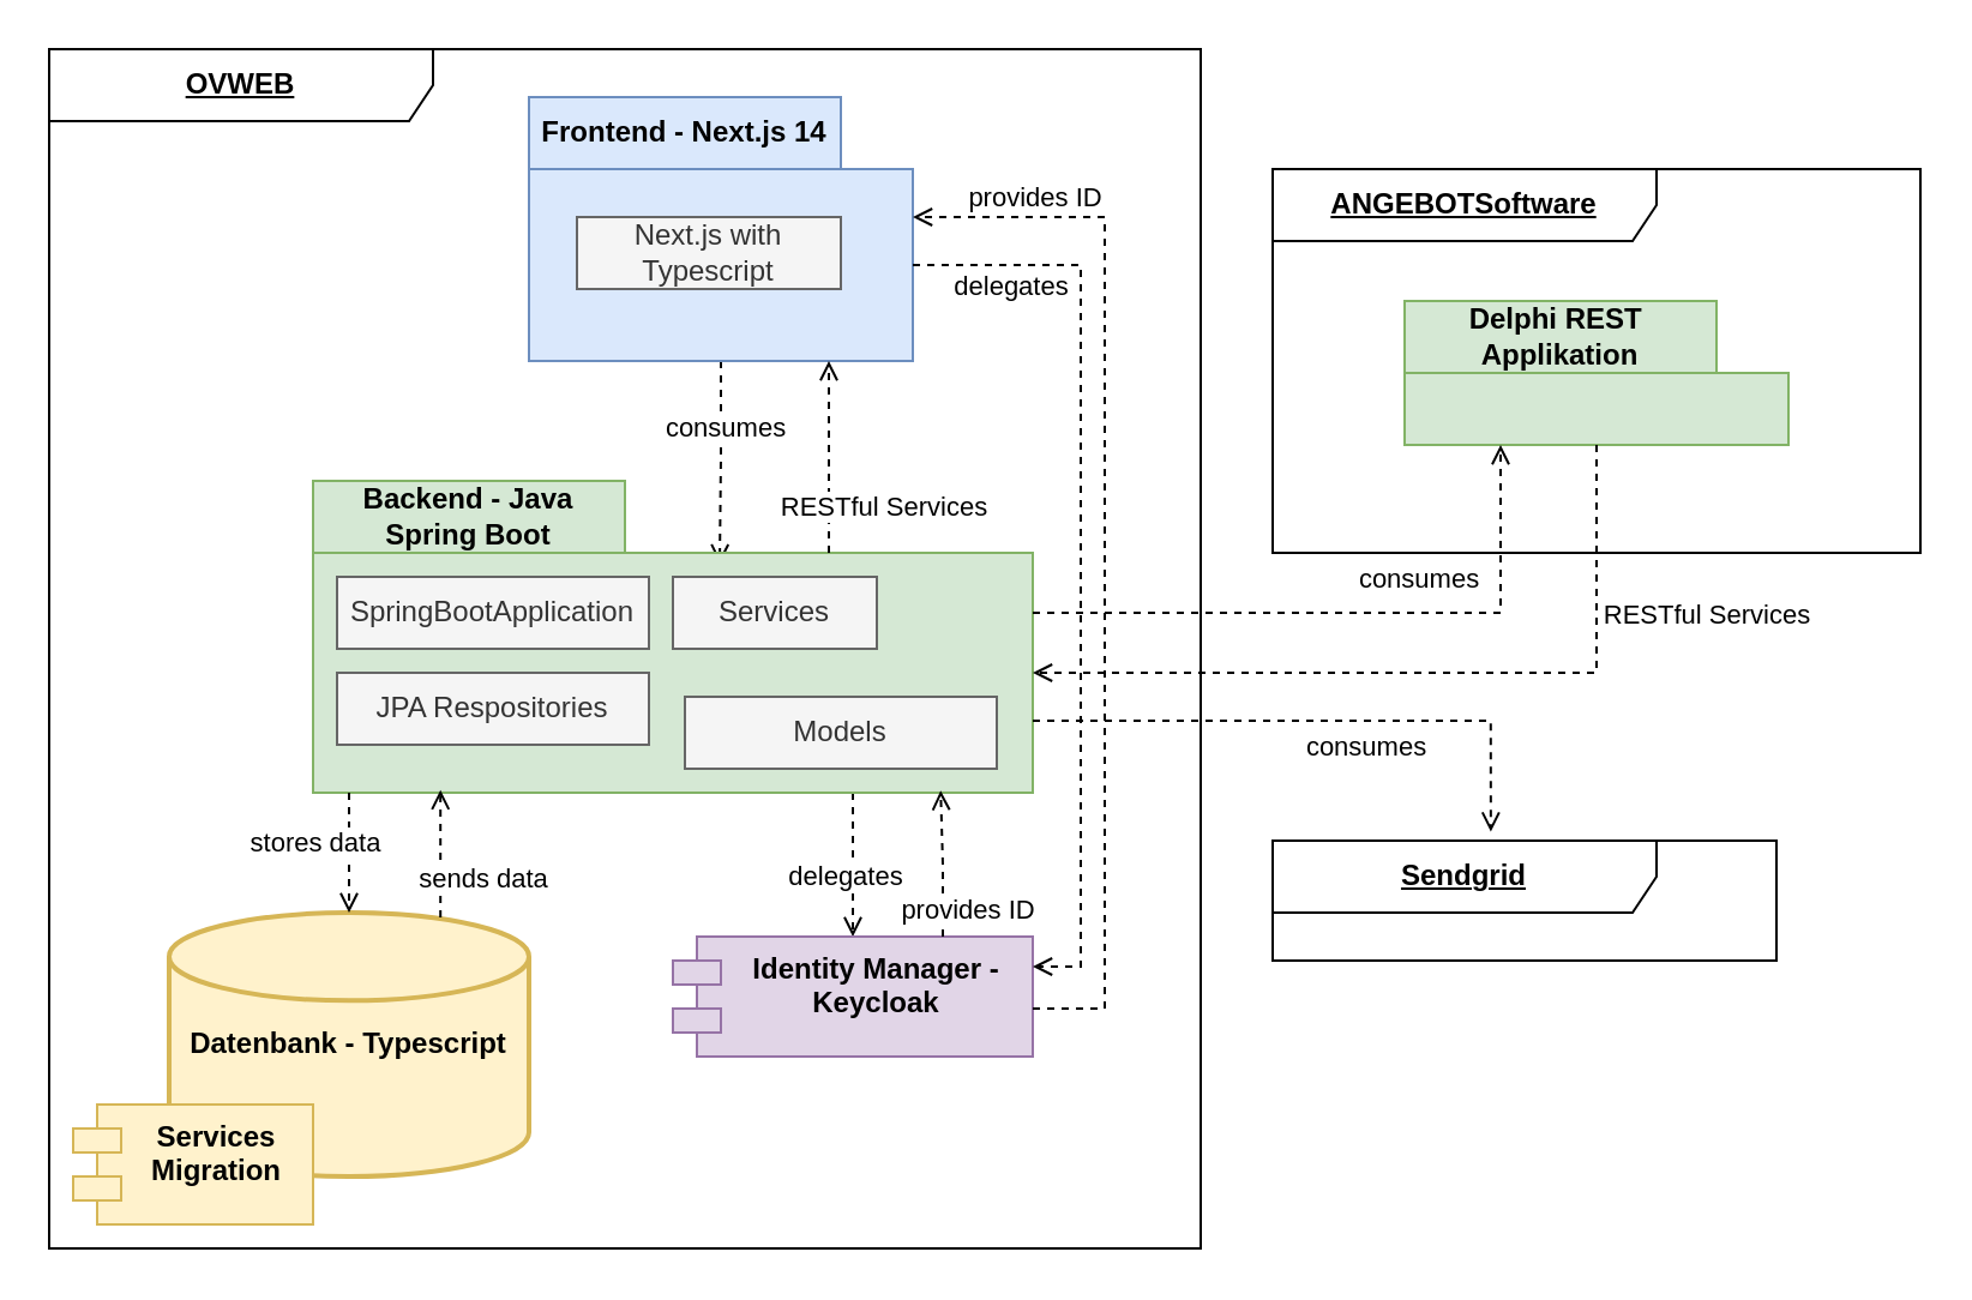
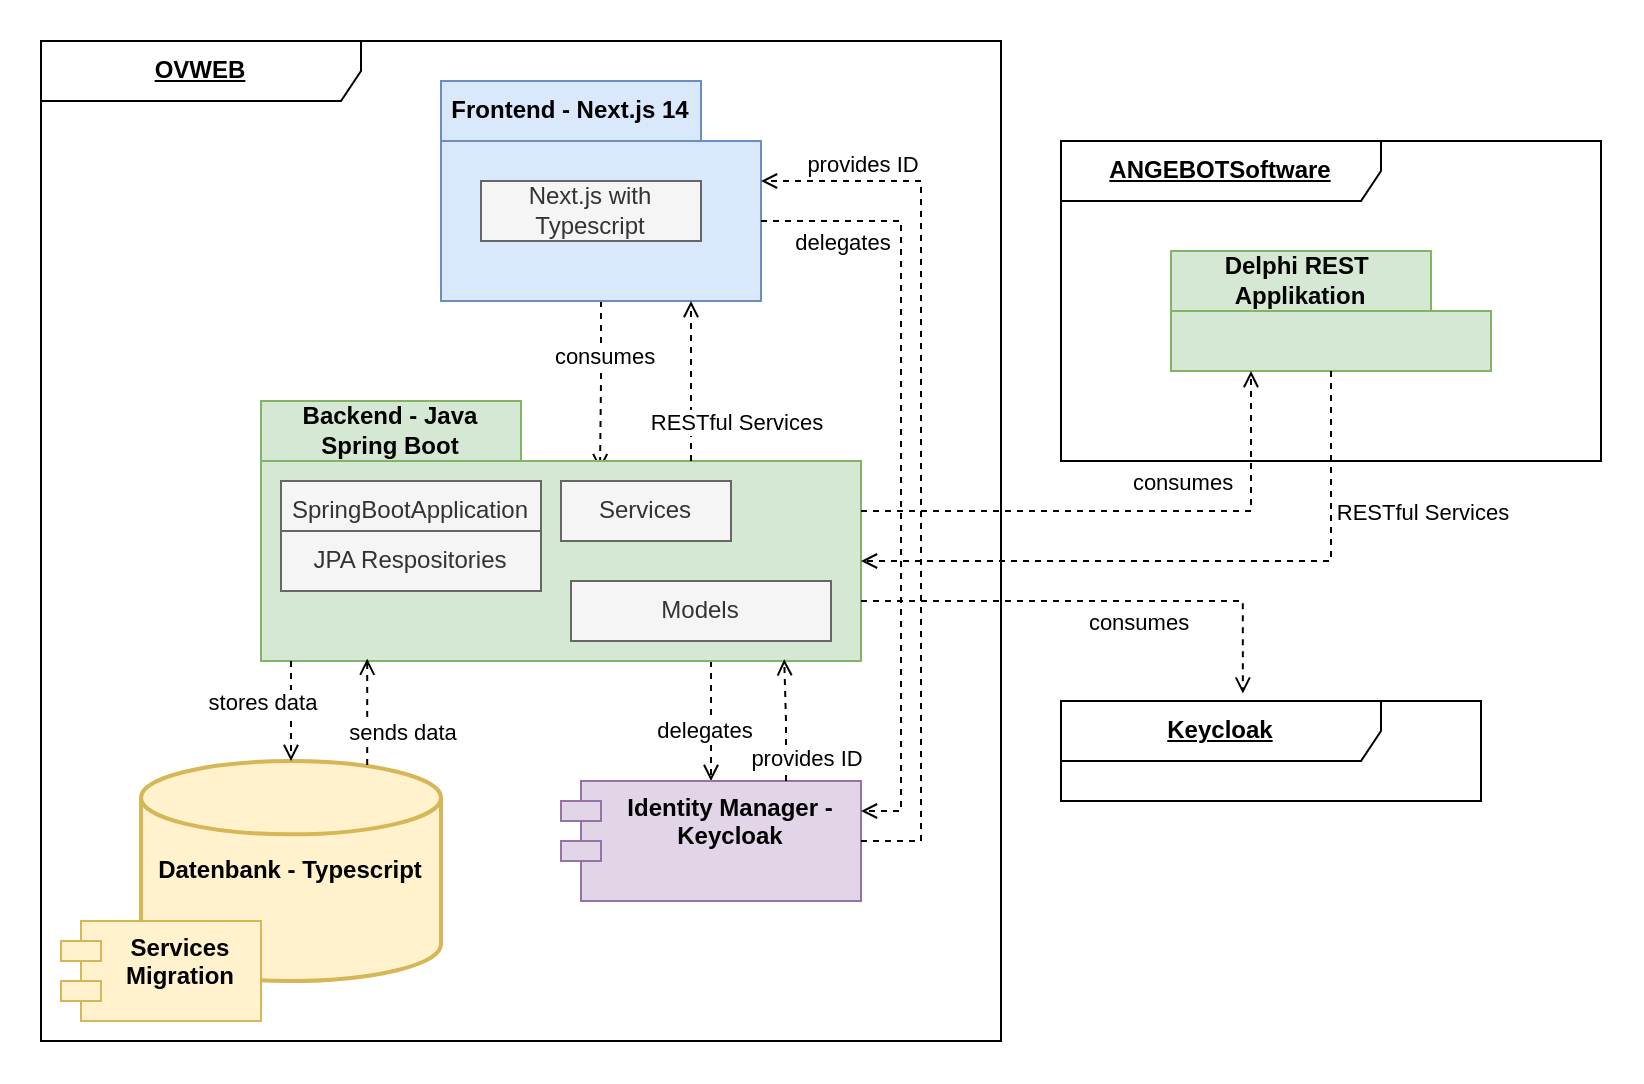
  <mxCell id="0" />
  <mxCell id="1" parent="0" />
  <mxCell id="2" value="&lt;b&gt;&lt;u&gt;OVWEB&lt;/u&gt;&lt;/b&gt;" style="shape=umlFrame;whiteSpace=wrap;html=1;pointerEvents=0;recursiveResize=0;container=1;collapsible=0;width=160;" parent="1" vertex="1"><mxGeometry x="20" y="20" width="480" height="500" as="geometry" /></mxCell>
  <mxCell id="3" style="edgeStyle=orthogonalEdgeStyle;rounded=0;orthogonalLoop=1;jettySize=auto;html=1;entryX=0.565;entryY=0.266;entryDx=0;entryDy=0;entryPerimeter=0;dashed=1;startArrow=none;startFill=0;endArrow=open;endFill=0;" parent="2" source="5" target="9" edge="1"><mxGeometry relative="1" as="geometry"><Array as="points"><mxPoint x="280" y="170" /><mxPoint x="280" y="170" /></Array></mxGeometry></mxCell>
  <mxCell id="4" value="consumes" style="edgeLabel;html=1;align=center;verticalAlign=middle;resizable=0;points=[];" parent="3" vertex="1" connectable="0"><mxGeometry x="-0.356" y="1" relative="1" as="geometry"><mxPoint as="offset" /></mxGeometry></mxCell>
  <mxCell id="5" value="Frontend - Next.js 14" style="shape=folder;fontStyle=1;tabWidth=130;tabHeight=30;tabPosition=left;html=1;boundedLbl=1;labelInHeader=1;container=1;collapsible=0;recursiveResize=0;whiteSpace=wrap;fillColor=#dae8fc;strokeColor=#6c8ebf;" parent="2" vertex="1"><mxGeometry x="200" y="20" width="160" height="110" as="geometry" /></mxCell>
  <mxCell id="6" value="Next.js with Typescript" style="html=1;whiteSpace=wrap;fillColor=#f5f5f5;strokeColor=#666666;fontColor=#333333;" parent="5" vertex="1"><mxGeometry width="110" height="30" relative="1" as="geometry"><mxPoint x="20" y="50" as="offset" /></mxGeometry></mxCell>
  <mxCell id="7" style="edgeStyle=orthogonalEdgeStyle;rounded=0;orthogonalLoop=1;jettySize=auto;html=1;exitX=0.75;exitY=1;exitDx=0;exitDy=0;exitPerimeter=0;dashed=1;endArrow=open;endFill=0;" parent="2" source="9" target="18" edge="1"><mxGeometry relative="1" as="geometry" /></mxCell>
  <mxCell id="8" value="delegates" style="edgeLabel;html=1;align=center;verticalAlign=middle;resizable=0;points=[];" parent="7" vertex="1" connectable="0"><mxGeometry x="0.132" y="3" relative="1" as="geometry"><mxPoint x="-7" as="offset" /></mxGeometry></mxCell>
  <mxCell id="9" value="Backend - Java Spring Boot" style="shape=folder;fontStyle=1;tabWidth=130;tabHeight=30;tabPosition=left;html=1;boundedLbl=1;labelInHeader=1;container=1;collapsible=0;recursiveResize=0;whiteSpace=wrap;fillColor=#d5e8d4;strokeColor=#82b366;" parent="2" vertex="1"><mxGeometry x="110" y="180" width="300" height="130" as="geometry" /></mxCell>
  <mxCell id="10" value="SpringBootApplication" style="html=1;whiteSpace=wrap;fillColor=#f5f5f5;fontColor=#333333;strokeColor=#666666;" parent="9" vertex="1"><mxGeometry width="130" height="30" relative="1" as="geometry"><mxPoint x="10" y="40" as="offset" /></mxGeometry></mxCell>
- <mxCell id="11" value="JPA Respositories" style="html=1;whiteSpace=wrap;fillColor=#f5f5f5;fontColor=#333333;strokeColor=#666666;" parent="9" vertex="1"><mxGeometry x="10" y="80" width="130" height="30" as="geometry" /></mxCell>
+ <mxCell id="11" value="JPA Respositories" style="html=1;whiteSpace=wrap;fillColor=#f5f5f5;fontColor=#333333;strokeColor=#666666;" parent="9" vertex="1"><mxGeometry x="10" y="65" width="130" height="30" as="geometry" /></mxCell>
  <mxCell id="12" value="Services" style="html=1;whiteSpace=wrap;fillColor=#f5f5f5;fontColor=#333333;strokeColor=#666666;" parent="9" vertex="1"><mxGeometry x="150" y="40" width="85" height="30" as="geometry" /></mxCell>
  <mxCell id="13" value="Models" style="html=1;whiteSpace=wrap;fillColor=#f5f5f5;fontColor=#333333;strokeColor=#666666;" parent="9" vertex="1"><mxGeometry x="155" y="90" width="130" height="30" as="geometry" /></mxCell>
  <mxCell id="14" style="edgeStyle=orthogonalEdgeStyle;rounded=0;orthogonalLoop=1;jettySize=auto;html=1;exitX=0;exitY=0;exitDx=215;exitDy=30;exitPerimeter=0;dashed=1;endArrow=open;endFill=0;" parent="2" source="9" edge="1"><mxGeometry relative="1" as="geometry"><mxPoint x="325" y="130" as="targetPoint" /></mxGeometry></mxCell>
  <mxCell id="15" value="RESTful Services" style="edgeLabel;html=1;align=center;verticalAlign=middle;resizable=0;points=[];" parent="14" vertex="1" connectable="0"><mxGeometry x="-0.672" relative="1" as="geometry"><mxPoint x="22" y="-7" as="offset" /></mxGeometry></mxCell>
  <mxCell id="16" value="&lt;b&gt;Datenbank - Typescript&lt;/b&gt;" style="strokeWidth=2;html=1;shape=mxgraph.flowchart.database;whiteSpace=wrap;align=center;fillColor=#fff2cc;strokeColor=#d6b656;" parent="2" vertex="1"><mxGeometry x="50" y="360" width="150" height="110" as="geometry" /></mxCell>
  <mxCell id="17" value="&lt;b&gt;Services Migration&lt;/b&gt;" style="shape=module;align=left;spacingLeft=20;align=center;verticalAlign=top;whiteSpace=wrap;html=1;fillColor=#fff2cc;strokeColor=#d6b656;" parent="2" vertex="1"><mxGeometry x="10" y="440" width="100" height="50" as="geometry" /></mxCell>
- <mxCell id="18" value="&lt;b&gt;Identity Manager - Keycloak&lt;/b&gt;" style="shape=module;align=left;spacingLeft=20;align=center;verticalAlign=top;whiteSpace=wrap;html=1;fillColor=#e1d5e7;strokeColor=#9673a6;" parent="2" vertex="1"><mxGeometry x="260" y="370" width="150" height="50" as="geometry" /></mxCell>
+ <mxCell id="18" value="&lt;b&gt;Identity Manager - Keycloak&lt;/b&gt;" style="shape=module;align=left;spacingLeft=20;align=center;verticalAlign=top;whiteSpace=wrap;html=1;fillColor=#e1d5e7;strokeColor=#9673a6;" parent="2" vertex="1"><mxGeometry x="260" y="370" width="150" height="60" as="geometry" /></mxCell>
  <mxCell id="19" style="edgeStyle=orthogonalEdgeStyle;rounded=0;orthogonalLoop=1;jettySize=auto;html=1;entryX=0.5;entryY=0;entryDx=0;entryDy=0;entryPerimeter=0;dashed=1;endArrow=open;endFill=0;" parent="2" target="16" edge="1"><mxGeometry relative="1" as="geometry"><mxPoint x="125" y="310" as="sourcePoint" /><Array as="points"><mxPoint x="125" y="310" /></Array></mxGeometry></mxCell>
  <mxCell id="20" value="stores data" style="edgeLabel;html=1;align=center;verticalAlign=middle;resizable=0;points=[];" parent="19" vertex="1" connectable="0"><mxGeometry x="0.331" y="-1" relative="1" as="geometry"><mxPoint x="-14" y="-13" as="offset" /></mxGeometry></mxCell>
  <mxCell id="21" style="edgeStyle=orthogonalEdgeStyle;rounded=0;orthogonalLoop=1;jettySize=auto;html=1;entryX=0.177;entryY=0.991;entryDx=0;entryDy=0;entryPerimeter=0;dashed=1;endArrow=open;endFill=0;exitX=0.754;exitY=0.018;exitDx=0;exitDy=0;exitPerimeter=0;" parent="2" source="16" target="9" edge="1"><mxGeometry relative="1" as="geometry"><mxPoint x="163" y="360" as="sourcePoint" /><Array as="points" /></mxGeometry></mxCell>
  <mxCell id="22" value="sends data" style="edgeLabel;html=1;align=center;verticalAlign=middle;resizable=0;points=[];" parent="21" vertex="1" connectable="0"><mxGeometry x="-0.4" y="-2" relative="1" as="geometry"><mxPoint x="15" as="offset" /></mxGeometry></mxCell>
  <mxCell id="23" style="edgeStyle=orthogonalEdgeStyle;rounded=0;orthogonalLoop=1;jettySize=auto;html=1;exitX=0.75;exitY=0;exitDx=0;exitDy=0;entryX=0.872;entryY=0.993;entryDx=0;entryDy=0;entryPerimeter=0;dashed=1;endArrow=open;endFill=0;" parent="2" source="18" target="9" edge="1"><mxGeometry relative="1" as="geometry" /></mxCell>
  <mxCell id="24" value="provides ID" style="edgeLabel;html=1;align=center;verticalAlign=middle;resizable=0;points=[];" parent="23" vertex="1" connectable="0"><mxGeometry x="-0.03" y="-1" relative="1" as="geometry"><mxPoint x="10" y="19" as="offset" /></mxGeometry></mxCell>
  <mxCell id="25" style="edgeStyle=orthogonalEdgeStyle;rounded=0;orthogonalLoop=1;jettySize=auto;html=1;entryX=0;entryY=0;entryDx=160;entryDy=50;entryPerimeter=0;dashed=1;endArrow=open;endFill=0;" parent="2" source="18" target="5" edge="1"><mxGeometry relative="1" as="geometry"><mxPoint x="451" y="395" as="sourcePoint" /><mxPoint x="450" y="334" as="targetPoint" /><Array as="points"><mxPoint x="440" y="400" /><mxPoint x="440" y="70" /></Array></mxGeometry></mxCell>
  <mxCell id="26" value="provides ID" style="edgeLabel;html=1;align=center;verticalAlign=middle;resizable=0;points=[];" parent="25" vertex="1" connectable="0"><mxGeometry x="-0.03" y="-1" relative="1" as="geometry"><mxPoint x="-31" y="-156" as="offset" /></mxGeometry></mxCell>
  <mxCell id="27" style="edgeStyle=orthogonalEdgeStyle;rounded=0;orthogonalLoop=1;jettySize=auto;html=1;exitX=0;exitY=0;exitDx=160;exitDy=70;exitPerimeter=0;dashed=1;endArrow=open;endFill=0;entryX=1;entryY=0.25;entryDx=0;entryDy=0;" parent="2" source="5" target="18" edge="1"><mxGeometry relative="1" as="geometry"><mxPoint x="430" y="320" as="sourcePoint" /><mxPoint x="430" y="380" as="targetPoint" /></mxGeometry></mxCell>
  <mxCell id="28" value="delegates" style="edgeLabel;html=1;align=center;verticalAlign=middle;resizable=0;points=[];" parent="27" vertex="1" connectable="0"><mxGeometry x="0.132" y="3" relative="1" as="geometry"><mxPoint x="-33" y="-138" as="offset" /></mxGeometry></mxCell>
- <mxCell id="29" value="&lt;b&gt;&lt;u&gt;Sendgrid&lt;/u&gt;&lt;/b&gt;" style="shape=umlFrame;whiteSpace=wrap;html=1;pointerEvents=0;recursiveResize=0;container=1;collapsible=0;width=160;" parent="1" vertex="1"><mxGeometry x="530" y="350" width="210" height="50" as="geometry" /></mxCell>
+ <mxCell id="29" value="&lt;b&gt;&lt;u&gt;Keycloak&lt;/u&gt;&lt;/b&gt;" style="shape=umlFrame;whiteSpace=wrap;html=1;pointerEvents=0;recursiveResize=0;container=1;collapsible=0;width=160;" parent="1" vertex="1"><mxGeometry x="530" y="350" width="210" height="50" as="geometry" /></mxCell>
  <mxCell id="30" value="&lt;b&gt;&lt;u&gt;ANGEBOTSoftware&lt;/u&gt;&lt;/b&gt;" style="shape=umlFrame;whiteSpace=wrap;html=1;pointerEvents=0;recursiveResize=0;container=1;collapsible=0;width=160;" parent="1" vertex="1"><mxGeometry x="530" y="70" width="270" height="160" as="geometry" /></mxCell>
  <mxCell id="31" value="Delphi REST&amp;nbsp; Applikation" style="shape=folder;fontStyle=1;tabWidth=130;tabHeight=30;tabPosition=left;html=1;boundedLbl=1;labelInHeader=1;container=1;collapsible=0;recursiveResize=0;whiteSpace=wrap;fillColor=#d5e8d4;strokeColor=#82b366;" parent="30" vertex="1"><mxGeometry x="55" y="55" width="160" height="60" as="geometry" /></mxCell>
  <mxCell id="32" style="edgeStyle=orthogonalEdgeStyle;rounded=0;orthogonalLoop=1;jettySize=auto;html=1;entryX=0.25;entryY=1;entryDx=0;entryDy=0;entryPerimeter=0;dashed=1;startArrow=none;startFill=0;endArrow=open;endFill=0;exitX=0;exitY=0;exitDx=300;exitDy=55;exitPerimeter=0;" parent="1" source="9" target="31" edge="1"><mxGeometry relative="1" as="geometry"><Array as="points"><mxPoint x="625" y="255" /></Array><mxPoint x="310" y="160" as="sourcePoint" /><mxPoint x="310" y="245" as="targetPoint" /></mxGeometry></mxCell>
  <mxCell id="33" value="consumes" style="edgeLabel;html=1;align=center;verticalAlign=middle;resizable=0;points=[];" parent="32" vertex="1" connectable="0"><mxGeometry x="-0.356" y="1" relative="1" as="geometry"><mxPoint x="75" y="-14" as="offset" /></mxGeometry></mxCell>
  <mxCell id="34" style="edgeStyle=orthogonalEdgeStyle;rounded=0;orthogonalLoop=1;jettySize=auto;html=1;dashed=1;endArrow=open;endFill=0;entryX=0;entryY=0;entryDx=300;entryDy=80;entryPerimeter=0;" parent="1" source="31" target="9" edge="1"><mxGeometry relative="1" as="geometry"><mxPoint x="430" y="290" as="targetPoint" /><mxPoint x="780" y="315" as="sourcePoint" /><Array as="points"><mxPoint x="665" y="280" /></Array></mxGeometry></mxCell>
  <mxCell id="35" value="RESTful Services" style="edgeLabel;html=1;align=center;verticalAlign=middle;resizable=0;points=[];" parent="34" vertex="1" connectable="0"><mxGeometry x="-0.672" relative="1" as="geometry"><mxPoint x="45" y="16" as="offset" /></mxGeometry></mxCell>
  <mxCell id="36" style="edgeStyle=orthogonalEdgeStyle;rounded=0;orthogonalLoop=1;jettySize=auto;html=1;dashed=1;startArrow=none;startFill=0;endArrow=open;endFill=0;exitX=0;exitY=0;exitDx=300;exitDy=55;exitPerimeter=0;entryX=0.433;entryY=-0.074;entryDx=0;entryDy=0;entryPerimeter=0;" parent="1" target="29" edge="1"><mxGeometry relative="1" as="geometry"><Array as="points"><mxPoint x="621" y="300" /></Array><mxPoint x="430" y="300" as="sourcePoint" /><mxPoint x="620" y="310" as="targetPoint" /></mxGeometry></mxCell>
  <mxCell id="37" value="consumes" style="edgeLabel;html=1;align=center;verticalAlign=middle;resizable=0;points=[];" parent="36" vertex="1" connectable="0"><mxGeometry x="-0.356" y="1" relative="1" as="geometry"><mxPoint x="62" y="11" as="offset" /></mxGeometry></mxCell>
